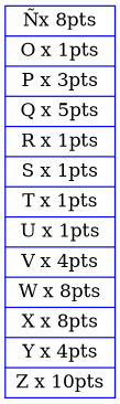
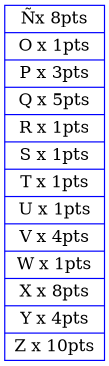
  digraph {
-   n1 [label="{ Ñ x 8pts |O x 1pts |P x 3pts |Q x 5pts |R x 1pts |S x 1pts |T x 1pts |U x 1pts |V x 4pts |W x 8pts |X x 8pts |Y x 4pts |Z x 10pts}" shape=record color=blue]
+   n1 [label="{ Ñ x 8pts |O x 1pts |P x 3pts |Q x 5pts |R x 1pts |S x 1pts |T x 1pts |U x 1pts |V x 4pts |W x 1pts |X x 8pts |Y x 4pts |Z x 10pts}" shape=record color=blue]
  }
